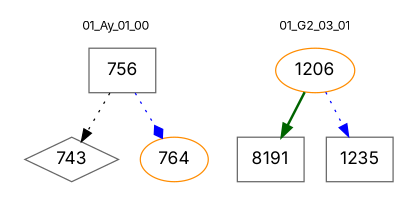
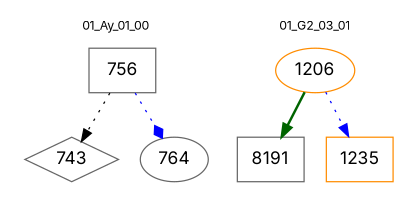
  digraph {
    fontname=Inter
    node [color=gray40 fontname=Inter shape=box]
    edge [arrowhead=normal color=blue fontname=Inter style=dotted]
    n1 [label=756]
    n2 [label=743 shape=diamond]
-   n3 [color=darkorange label=764 shape=ellipse]
+   n3 [label=764 shape=ellipse]
    n4 [color=darkorange label=1206 shape=ellipse]
    n5 [label=8191]
-   n6 [label=1235]
+   n6 [color=darkorange label=1235]
    subgraph cluster_1 {
      color=white
      fontsize=10
      label="01_Ay_01_00"
      n1
      n2
      n3
    }
    subgraph cluster_2 {
      color=white
      fontsize=10
      label="01_G2_03_01"
      n4
      n5
      n6
    }
    n1 -> n2 [color=black]
    n1 -> n3 [arrowhead=diamond]
    n4 -> n5 [color=darkgreen style=bold]
    n4 -> n6
  }
